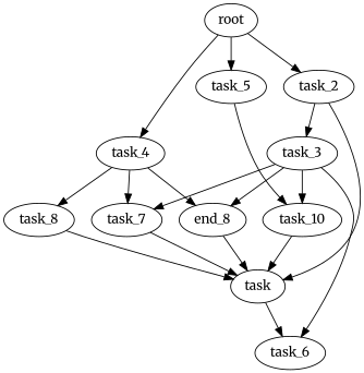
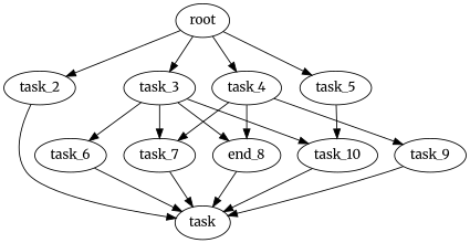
  digraph {
    fontname=Merriweather
    node [fontname=Merriweather]
    edge [fontname=Merriweather]
    root
    task_2
    task_3
    task_4
    task_5
    n6 [label=task]
    task_6
    task_7
    n9 [label=end_8]
    task_10
-   task_9 [label=task_8]
+   task_9
    root -> task_2
-   task_2 -> task_3
+   root -> task_3
    root -> task_4
    root -> task_5
    task_2 -> n6
    task_3 -> task_6
    task_3 -> task_7
    task_3 -> n9
    task_3 -> task_10
    task_4 -> task_7
    task_4 -> n9
    task_4 -> task_9
    task_5 -> task_10
-   n6 -> task_6
+   task_6 -> n6
    task_7 -> n6
    n9 -> n6
    task_10 -> n6
    task_9 -> n6
  }
